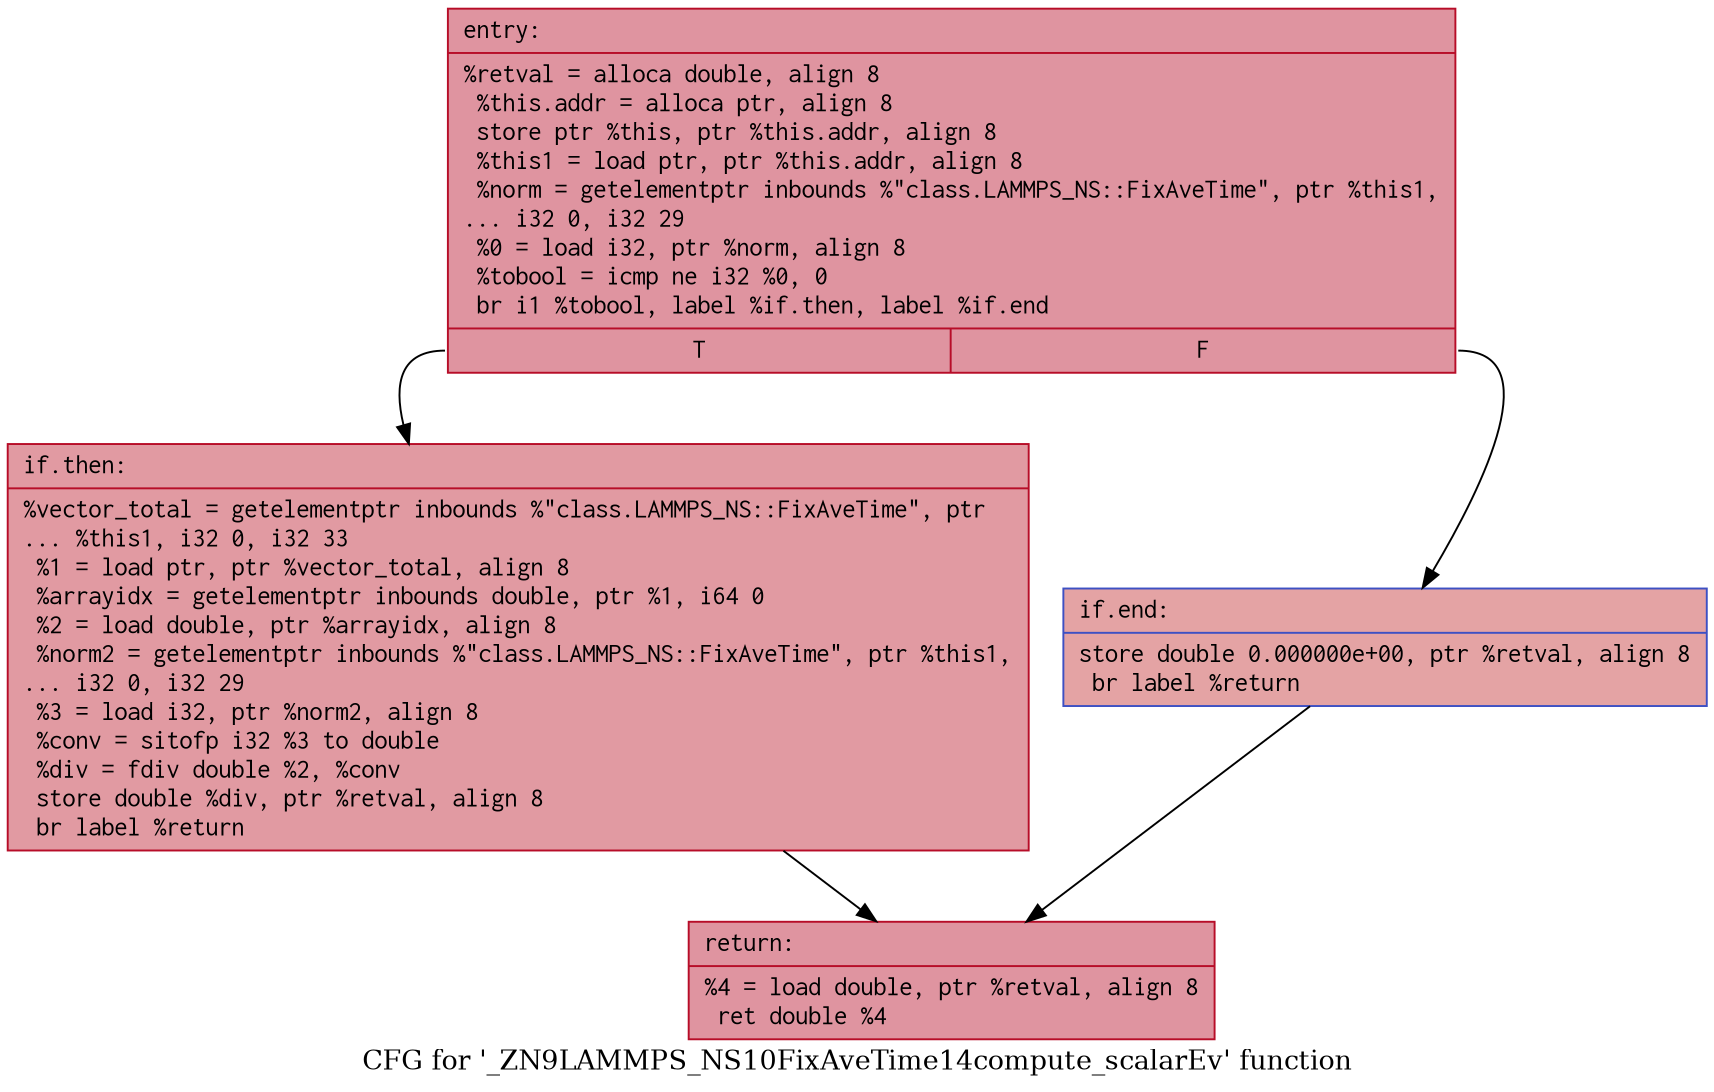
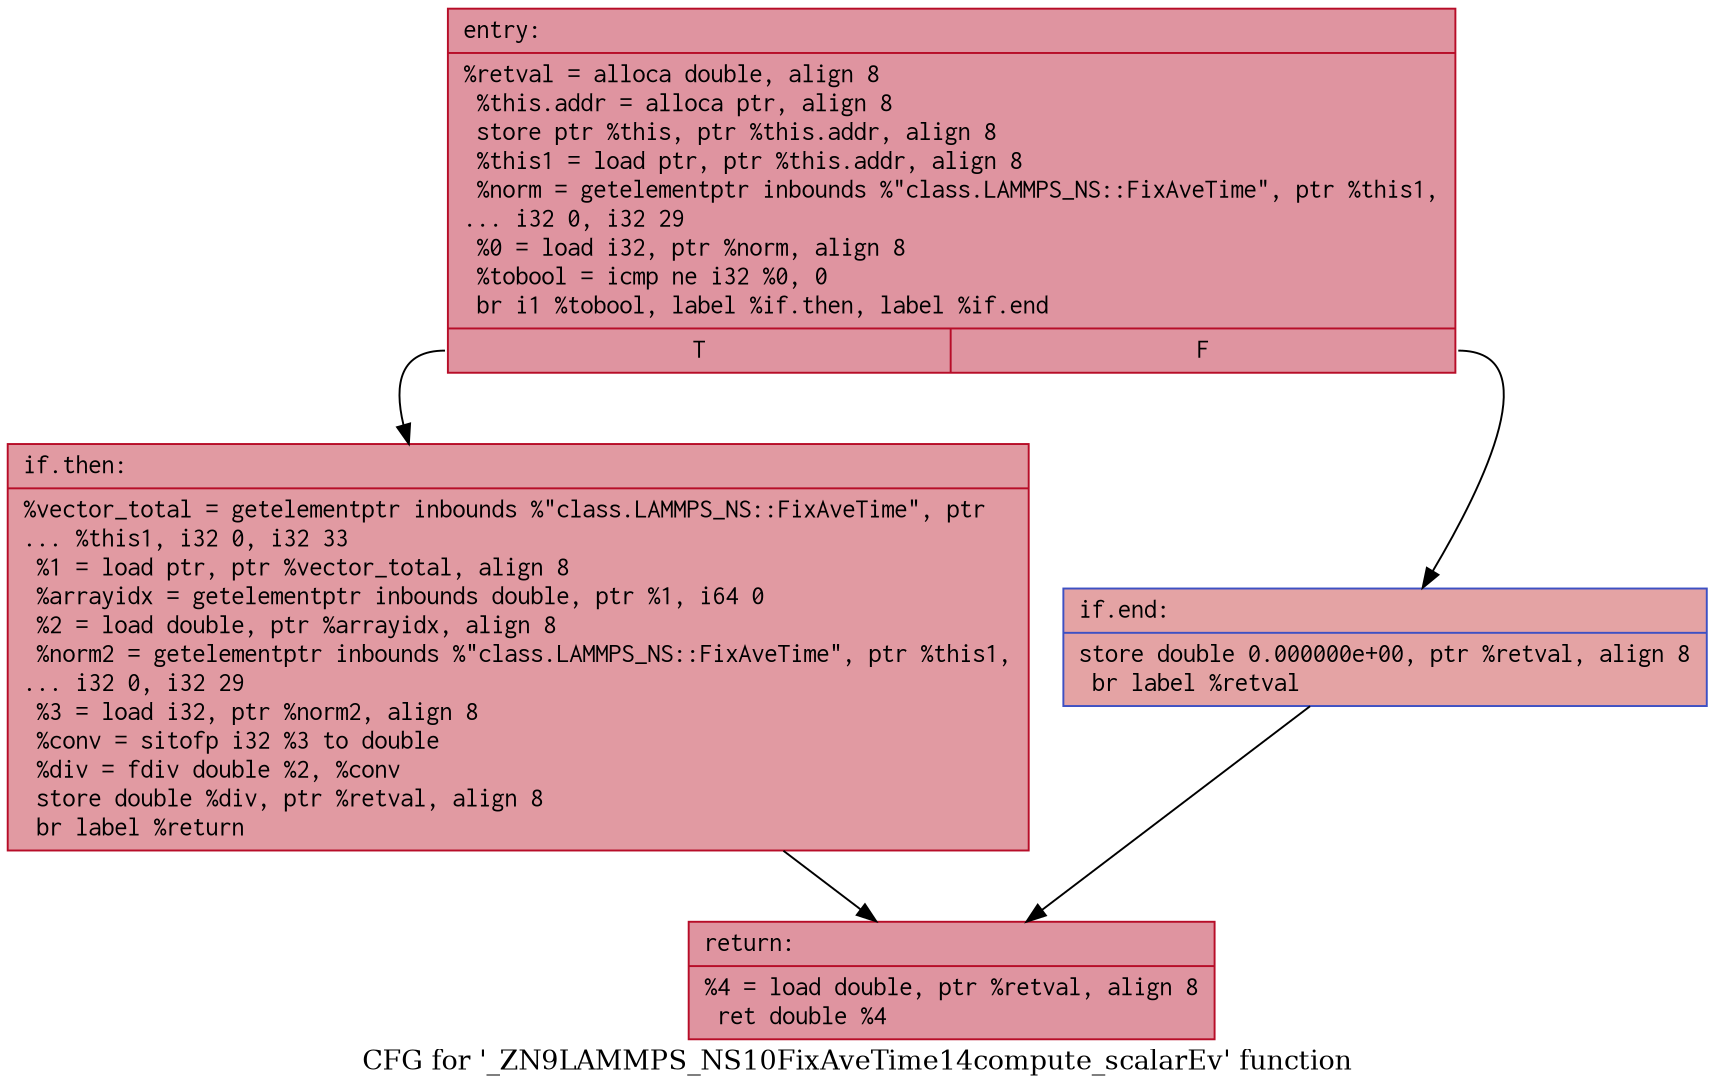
  digraph {
    label="CFG for '_ZN9LAMMPS_NS10FixAveTime14compute_scalarEv' function"
    node [color="#b70d28ff" fillcolor="#b70d2870" fontname=Courier shape=record style=filled]
    n1 [label="{entry:\l|  %retval = alloca double, align 8\l  %this.addr = alloca ptr, align 8\l  store ptr %this, ptr %this.addr, align 8\l  %this1 = load ptr, ptr %this.addr, align 8\l  %norm = getelementptr inbounds %\"class.LAMMPS_NS::FixAveTime\", ptr %this1,\l... i32 0, i32 29\l  %0 = load i32, ptr %norm, align 8\l  %tobool = icmp ne i32 %0, 0\l  br i1 %tobool, label %if.then, label %if.end\l|{<s0>T|<s1>F}}"]
    n2 [fillcolor="#bb1b2c70" label="{if.then:\l|  %vector_total = getelementptr inbounds %\"class.LAMMPS_NS::FixAveTime\", ptr\l... %this1, i32 0, i32 33\l  %1 = load ptr, ptr %vector_total, align 8\l  %arrayidx = getelementptr inbounds double, ptr %1, i64 0\l  %2 = load double, ptr %arrayidx, align 8\l  %norm2 = getelementptr inbounds %\"class.LAMMPS_NS::FixAveTime\", ptr %this1,\l... i32 0, i32 29\l  %3 = load i32, ptr %norm2, align 8\l  %conv = sitofp i32 %3 to double\l  %div = fdiv double %2, %conv\l  store double %div, ptr %retval, align 8\l  br label %return\l}"]
-   n3 [color="#3d50c3ff" fillcolor="#c32e3170" label="{if.end:\l|  store double 0.000000e+00, ptr %retval, align 8\l  br label %return\l}"]
+   n3 [color="#3d50c3ff" fillcolor="#c32e3170" label="{if.end:\l|  store double 0.000000e+00, ptr %retval, align 8\l  br label %retval\l}"]
    n4 [label="{return:\l|  %4 = load double, ptr %retval, align 8\l  ret double %4\l}"]
    n1 -> n2 [tailport=s0]
    n1 -> n3 [tailport=s1]
    n2 -> n4
    n3 -> n4
  }
